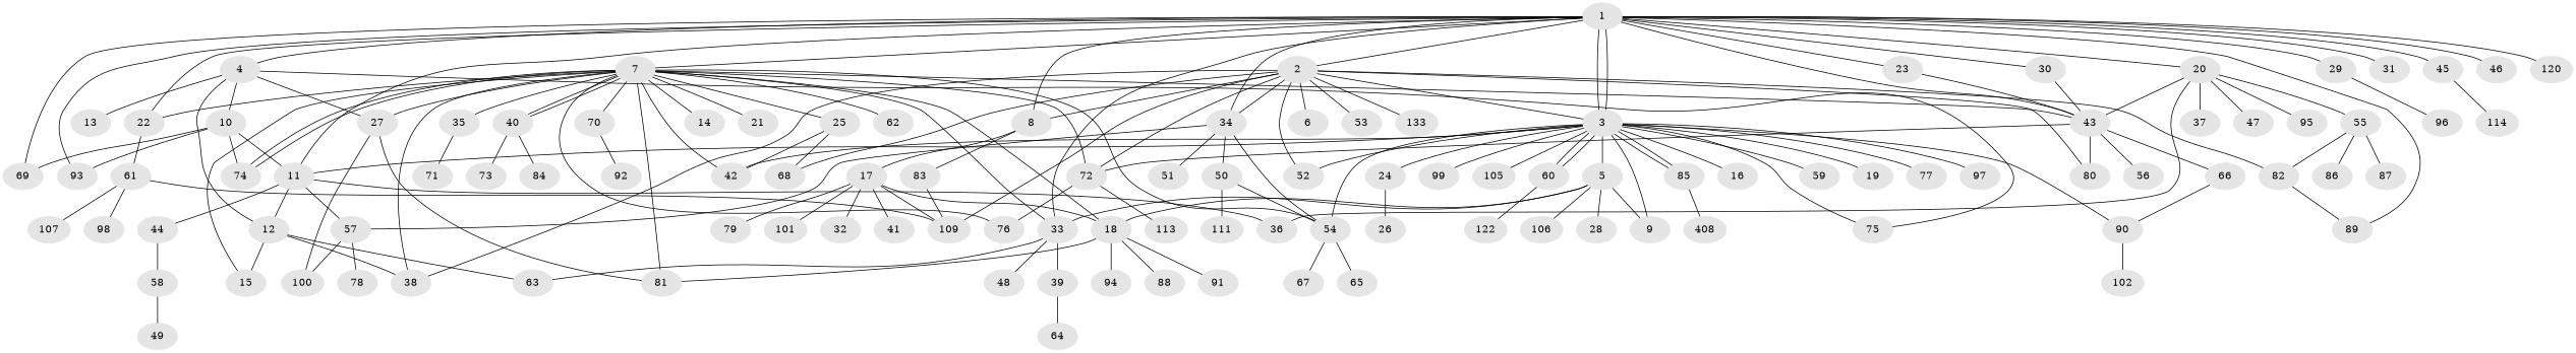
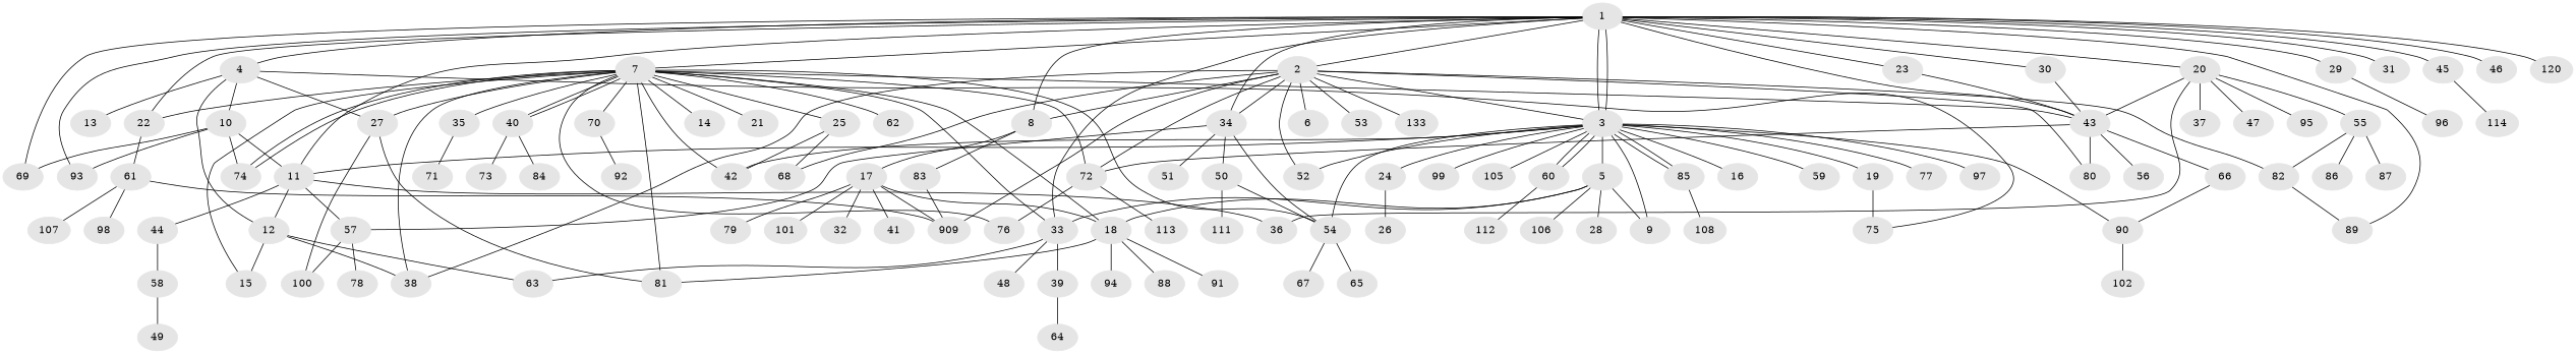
  graph {
    node [color=gray90 style=filled]
    1
    2
    3
    4
    7
    8
    11
    20
    22
    23
    29
    30
    31
    33
    34
    43
    45
    46
    69
    89
    93
    n22 [label=120]
    6
    38
    52
    53
    68
    72
    80
    82
    n31 [label=133]
-   109
+   109 [label=909]
    5
    9
    16
    19
    24
    42
    54
    59
    60
    75
    77
    85
    90
    97
    99
    105
    10
    12
    13
    27
    18
    14
    15
    21
    25
    35
    40
    62
    70
    74
    76
    81
    17
    83
    36
    44
    57
    37
    47
    55
    95
    61
    96
    63
    39
    48
    50
    51
    56
    66
    n83 [label=114]
    113
    28
    106
    26
    67
    65
-   112 [label=122]
-   108 [label=408]
+   112
+   108
    102
    100
    88
    91
    94
    71
    73
    84
    92
    32
    41
    79
    101
    58
    78
    86
    87
    98
    107
    64
    111
    49
    1 -- 2
    1 -- 3
    1 -- 3
    1 -- 4
    1 -- 7
    1 -- 8
    1 -- 11
    1 -- 20
    1 -- 22
    1 -- 23
    1 -- 29
    1 -- 30
    1 -- 31
    1 -- 33
    1 -- 34
    1 -- 43
    1 -- 45
    1 -- 46
    1 -- 69
    1 -- 89
    1 -- 93
    1 -- n22
    2 -- 3
    2 -- 8
    2 -- 34
    2 -- 6
    2 -- 38
    2 -- 52
    2 -- 53
    2 -- 68
    2 -- 72
    2 -- 80
    2 -- 82
    2 -- n31
    2 -- 109
    3 -- 11
    3 -- 52
    3 -- 5
    3 -- 9
    3 -- 16
    3 -- 19
    3 -- 24
    3 -- 42
    3 -- 54
    3 -- 59
    3 -- 60
    3 -- 60
-   3 -- 75
+   19 -- 75
    3 -- 77
    3 -- 85
    3 -- 85
    3 -- 90
    3 -- 97
    3 -- 99
    3 -- 105
    4 -- 75
    4 -- 10
    4 -- 12
    4 -- 13
    4 -- 27
    7 -- 22
    7 -- 33
    7 -- 43
    7 -- 38
    7 -- 72
    7 -- 42
    7 -- 54
    7 -- 27
    7 -- 18
    7 -- 14
    7 -- 15
    7 -- 21
    7 -- 25
    7 -- 35
    7 -- 40
    7 -- 40
    7 -- 62
    7 -- 70
    7 -- 74
    7 -- 74
    7 -- 76
    7 -- 81
    8 -- 17
    8 -- 83
    11 -- 12
    11 -- 36
    11 -- 44
    11 -- 57
    20 -- 43
    20 -- 36
    20 -- 37
    20 -- 47
    20 -- 55
    20 -- 95
    22 -- 61
    23 -- 43
    29 -- 96
    30 -- 43
    33 -- 63
    33 -- 39
    33 -- 48
    34 -- 54
    34 -- 57
    34 -- 50
    34 -- 51
    43 -- 72
    43 -- 80
    43 -- 56
    43 -- 66
    45 -- n83
    72 -- 76
    72 -- 113
    82 -- 89
    5 -- 33
    5 -- 9
    5 -- 18
    5 -- 28
    5 -- 106
    24 -- 26
    54 -- 67
    54 -- 65
    60 -- 112
    85 -- 108
    90 -- 102
    10 -- 11
    10 -- 69
    10 -- 93
    10 -- 74
    12 -- 38
    12 -- 15
    12 -- 63
    27 -- 81
    27 -- 100
    18 -- 81
    18 -- 88
    18 -- 91
    18 -- 94
    25 -- 68
    25 -- 42
    35 -- 71
    40 -- 73
    40 -- 84
    70 -- 92
    17 -- 109
    17 -- 18
    17 -- 32
    17 -- 41
    17 -- 79
    17 -- 101
    83 -- 109
    44 -- 58
    57 -- 100
    57 -- 78
    55 -- 82
    55 -- 86
    55 -- 87
    61 -- 109
    61 -- 98
    61 -- 107
    39 -- 64
    50 -- 54
    50 -- 111
    66 -- 90
    58 -- 49
  }
